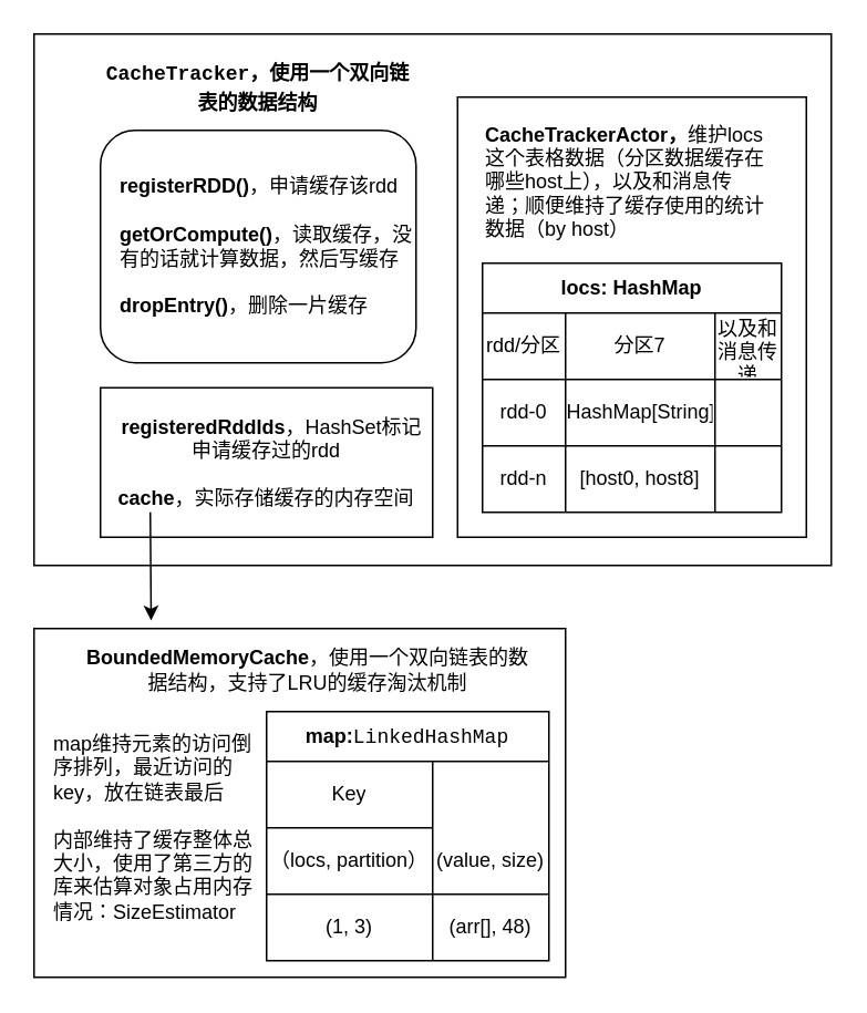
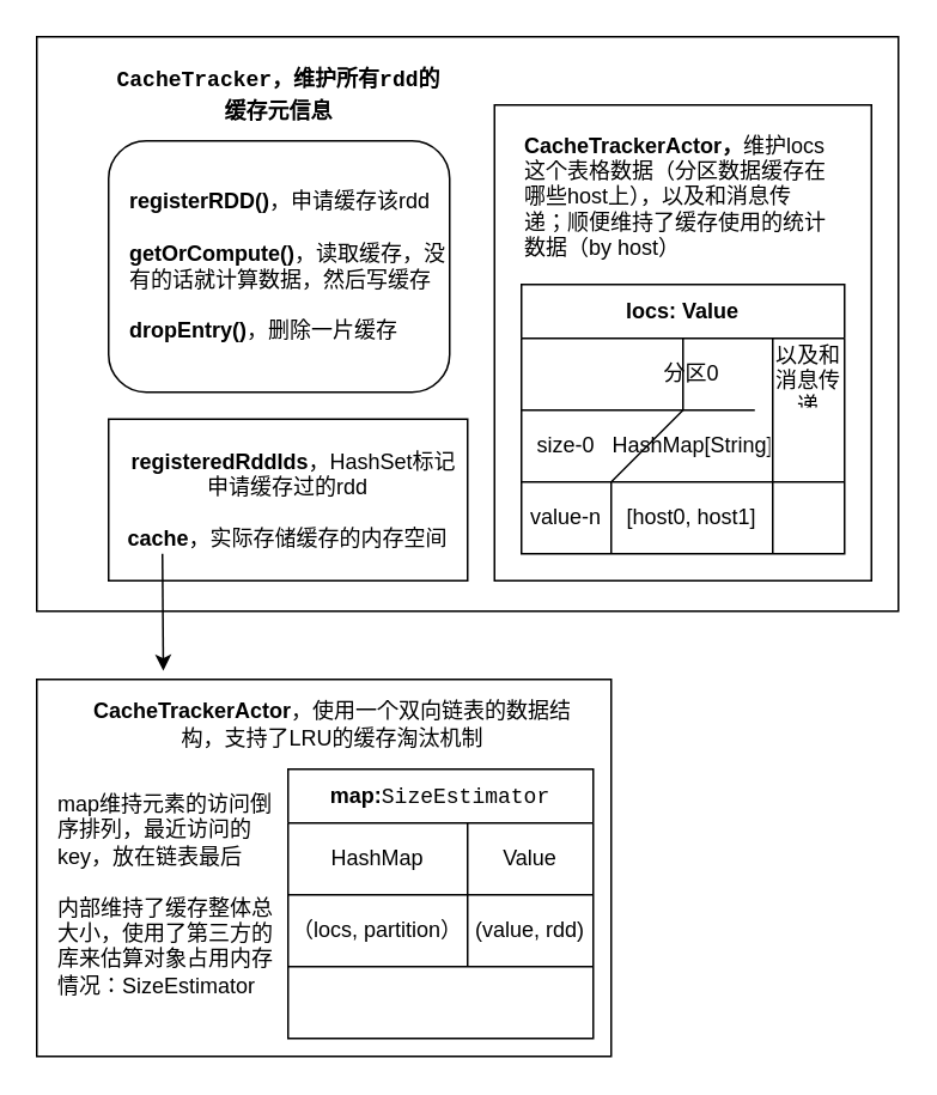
  <mxCell id="0" />
  <mxCell id="1" parent="0" />
  <mxCell id="2" value="" style="rounded=0;whiteSpace=wrap;html=1;" parent="1" vertex="1"><mxGeometry x="20" y="20" width="480" height="320" as="geometry" /></mxCell>
  <mxCell id="3" value="" style="rounded=0;whiteSpace=wrap;html=1;" parent="1" vertex="1"><mxGeometry x="275" y="58" width="210" height="265" as="geometry" /></mxCell>
- <mxCell id="4" value="locs: HashMap" style="shape=table;html=1;whiteSpace=wrap;startSize=30;container=1;collapsible=0;childLayout=tableLayout;fontStyle=1;align=center;" parent="1" vertex="1"><mxGeometry x="290" y="158" width="180" height="150" as="geometry" /></mxCell>
+ <mxCell id="4" value="locs: Value" style="shape=table;html=1;whiteSpace=wrap;startSize=30;container=1;collapsible=0;childLayout=tableLayout;fontStyle=1;align=center;" parent="1" vertex="1"><mxGeometry x="290" y="158" width="180" height="150" as="geometry" /></mxCell>
  <mxCell id="5" value="" style="shape=partialRectangle;html=1;whiteSpace=wrap;collapsible=0;dropTarget=0;pointerEvents=0;fillColor=none;top=0;left=0;bottom=0;right=0;points=[[0,0.5],[1,0.5]];portConstraint=eastwest;" parent="4" vertex="1"><mxGeometry y="30" width="180" height="40" as="geometry" /></mxCell>
- <mxCell id="6" value="rdd/分区" style="shape=partialRectangle;html=1;whiteSpace=wrap;connectable=0;fillColor=none;top=0;left=0;bottom=0;right=0;overflow=hidden;" parent="5" vertex="1"><mxGeometry width="50" height="40" as="geometry" /></mxCell>
- <mxCell id="7" value="分区7" style="shape=partialRectangle;html=1;whiteSpace=wrap;connectable=0;fillColor=none;top=0;left=0;bottom=0;right=0;overflow=hidden;" parent="5" vertex="1"><mxGeometry x="50" width="90" height="40" as="geometry" /></mxCell>
+ <mxCell id="7" value="分区0" style="shape=partialRectangle;html=1;whiteSpace=wrap;connectable=0;fillColor=none;top=0;left=0;bottom=0;right=0;overflow=hidden;" parent="5" vertex="1"><mxGeometry x="50" width="90" height="40" as="geometry" /></mxCell>
  <mxCell id="8" value="以及和消息传递" style="shape=partialRectangle;html=1;whiteSpace=wrap;connectable=0;fillColor=none;top=0;left=0;bottom=0;right=0;overflow=hidden;" parent="5" vertex="1"><mxGeometry x="140" width="40" height="40" as="geometry" /></mxCell>
  <mxCell id="9" value="" style="shape=partialRectangle;html=1;whiteSpace=wrap;collapsible=0;dropTarget=0;pointerEvents=0;fillColor=none;top=0;left=0;bottom=0;right=0;points=[[0,0.5],[1,0.5]];portConstraint=eastwest;" parent="4" vertex="1"><mxGeometry y="70" width="180" height="40" as="geometry" /></mxCell>
- <mxCell id="10" value="rdd-0" style="shape=partialRectangle;html=1;whiteSpace=wrap;connectable=0;fillColor=none;top=0;left=0;bottom=0;right=0;overflow=hidden;" parent="9" vertex="1"><mxGeometry width="50" height="40" as="geometry" /></mxCell>
+ <mxCell id="10" value="size-0" style="shape=partialRectangle;html=1;whiteSpace=wrap;connectable=0;fillColor=none;top=0;left=0;bottom=0;right=0;overflow=hidden;" parent="9" vertex="1"><mxGeometry width="50" height="40" as="geometry" /></mxCell>
  <mxCell id="11" value="HashMap[String]" style="shape=partialRectangle;html=1;whiteSpace=wrap;connectable=0;fillColor=none;top=0;left=0;bottom=0;right=0;overflow=hidden;" parent="9" vertex="1"><mxGeometry x="50" width="90" height="40" as="geometry" /></mxCell>
  <mxCell id="12" value="" style="shape=partialRectangle;html=1;whiteSpace=wrap;connectable=0;fillColor=none;top=0;left=0;bottom=0;right=0;overflow=hidden;" parent="9" vertex="1"><mxGeometry x="140" width="40" height="40" as="geometry" /></mxCell>
  <mxCell id="13" value="" style="shape=partialRectangle;html=1;whiteSpace=wrap;collapsible=0;dropTarget=0;pointerEvents=0;fillColor=none;top=0;left=0;bottom=0;right=0;points=[[0,0.5],[1,0.5]];portConstraint=eastwest;" parent="4" vertex="1"><mxGeometry y="110" width="180" height="40" as="geometry" /></mxCell>
- <mxCell id="14" value="rdd-n" style="shape=partialRectangle;html=1;whiteSpace=wrap;connectable=0;fillColor=none;top=0;left=0;bottom=0;right=0;overflow=hidden;" parent="13" vertex="1"><mxGeometry width="50" height="40" as="geometry" /></mxCell>
- <mxCell id="15" value="[host0, host8]" style="shape=partialRectangle;html=1;whiteSpace=wrap;connectable=0;fillColor=none;top=0;left=0;bottom=0;right=0;overflow=hidden;" parent="13" vertex="1"><mxGeometry x="50" width="90" height="40" as="geometry" /></mxCell>
+ <mxCell id="14" value="value-n" style="shape=partialRectangle;html=1;whiteSpace=wrap;connectable=0;fillColor=none;top=0;left=0;bottom=0;right=0;overflow=hidden;" parent="13" vertex="1"><mxGeometry width="50" height="40" as="geometry" /></mxCell>
+ <mxCell id="15" value="[host0, host1]" style="shape=partialRectangle;html=1;whiteSpace=wrap;connectable=0;fillColor=none;top=0;left=0;bottom=0;right=0;overflow=hidden;" parent="13" vertex="1"><mxGeometry x="50" width="90" height="40" as="geometry" /></mxCell>
  <mxCell id="16" value="" style="shape=partialRectangle;html=1;whiteSpace=wrap;connectable=0;fillColor=none;top=0;left=0;bottom=0;right=0;overflow=hidden;" parent="13" vertex="1"><mxGeometry x="140" width="40" height="40" as="geometry" /></mxCell>
  <mxCell id="17" value="&lt;b&gt;CacheTrackerActor，&lt;/b&gt;维护locs这个表格数据（分区数据缓存在哪些host上），以及和消息传递；顺便维持了缓存使用的统计数据（by host）" style="text;html=1;strokeColor=none;fillColor=none;align=left;verticalAlign=middle;whiteSpace=wrap;rounded=0;" parent="1" vertex="1"><mxGeometry x="290" y="59" width="170" height="100" as="geometry" /></mxCell>
  <mxCell id="18" value="&lt;b&gt;&amp;nbsp; registeredRddIds&lt;/b&gt;，HashSet标记申请缓存过的rdd&lt;br&gt;&lt;br&gt;&lt;b&gt;cache&lt;/b&gt;，实际存储缓存的内存空间" style="rounded=0;whiteSpace=wrap;html=1;align=center;" parent="1" vertex="1"><mxGeometry x="60" y="233" width="200" height="90" as="geometry" /></mxCell>
  <mxCell id="19" value="" style="rounded=1;whiteSpace=wrap;html=1;align=center;" parent="1" vertex="1"><mxGeometry x="60" y="78" width="190" height="140" as="geometry" /></mxCell>
  <mxCell id="20" value="&lt;b&gt;registerRDD()&lt;/b&gt;，申请缓存该rdd&lt;br&gt;&lt;br&gt;&lt;b&gt;getOrCompute()&lt;/b&gt;，读取缓存，没有的话就计算数据，然后写缓存&lt;br&gt;&lt;b&gt;&lt;br&gt;dropEntry()&lt;/b&gt;，删除一片缓存" style="text;html=1;strokeColor=none;fillColor=none;align=left;verticalAlign=middle;whiteSpace=wrap;rounded=0;" parent="1" vertex="1"><mxGeometry x="70" y="83" width="180" height="130" as="geometry" /></mxCell>
- <mxCell id="21" value="&lt;div style=&quot;font-family: &amp;#34;menlo&amp;#34; , &amp;#34;monaco&amp;#34; , &amp;#34;courier new&amp;#34; , monospace ; line-height: 18px&quot;&gt;&lt;b&gt;CacheTracker，使用一个双向链表的数据结构&lt;/b&gt;&lt;/div&gt;" style="text;html=1;strokeColor=none;fillColor=none;align=center;verticalAlign=middle;whiteSpace=wrap;rounded=0;" parent="1" vertex="1"><mxGeometry x="60" y="28" width="190" height="50" as="geometry" /></mxCell>
+ <mxCell id="21" value="&lt;div style=&quot;font-family: &amp;#34;menlo&amp;#34; , &amp;#34;monaco&amp;#34; , &amp;#34;courier new&amp;#34; , monospace ; line-height: 18px&quot;&gt;&lt;b&gt;CacheTracker，维护所有rdd的缓存元信息&lt;/b&gt;&lt;/div&gt;" style="text;html=1;strokeColor=none;fillColor=none;align=center;verticalAlign=middle;whiteSpace=wrap;rounded=0;" parent="1" vertex="1"><mxGeometry x="60" y="28" width="190" height="50" as="geometry" /></mxCell>
  <mxCell id="22" value="" style="rounded=0;whiteSpace=wrap;html=1;" vertex="1" parent="1"><mxGeometry x="20" y="378" width="320" height="210" as="geometry" /></mxCell>
- <mxCell id="23" value="map:&lt;span style=&quot;font-family: &amp;#34;menlo&amp;#34; , &amp;#34;monaco&amp;#34; , &amp;#34;courier new&amp;#34; , monospace ; font-weight: normal&quot;&gt;LinkedHashMap&lt;/span&gt;" style="shape=table;html=1;whiteSpace=wrap;startSize=30;container=1;collapsible=0;childLayout=tableLayout;fontStyle=1;align=center;" vertex="1" parent="1"><mxGeometry x="160" y="428" width="170" height="150" as="geometry" /></mxCell>
+ <mxCell id="23" value="map:&lt;span style=&quot;font-family: &amp;#34;menlo&amp;#34; , &amp;#34;monaco&amp;#34; , &amp;#34;courier new&amp;#34; , monospace ; font-weight: normal&quot;&gt;SizeEstimator&lt;/span&gt;" style="shape=table;html=1;whiteSpace=wrap;startSize=30;container=1;collapsible=0;childLayout=tableLayout;fontStyle=1;align=center;" vertex="1" parent="1"><mxGeometry x="160" y="428" width="170" height="150" as="geometry" /></mxCell>
  <mxCell id="24" value="" style="shape=partialRectangle;html=1;whiteSpace=wrap;collapsible=0;dropTarget=0;pointerEvents=0;fillColor=none;top=0;left=0;bottom=0;right=0;points=[[0,0.5],[1,0.5]];portConstraint=eastwest;" vertex="1" parent="23"><mxGeometry y="30" width="170" height="40" as="geometry" /></mxCell>
- <mxCell id="25" value="Key" style="shape=partialRectangle;html=1;whiteSpace=wrap;connectable=0;fillColor=none;top=0;left=0;bottom=0;right=0;overflow=hidden;" vertex="1" parent="24"><mxGeometry width="100" height="40" as="geometry" /></mxCell>
+ <mxCell id="25" value="HashMap" style="shape=partialRectangle;html=1;whiteSpace=wrap;connectable=0;fillColor=none;top=0;left=0;bottom=0;right=0;overflow=hidden;" vertex="1" parent="24"><mxGeometry width="100" height="40" as="geometry" /></mxCell>
+ <mxCell id="26" value="Value" style="shape=partialRectangle;html=1;whiteSpace=wrap;connectable=0;fillColor=none;top=0;left=0;bottom=0;right=0;overflow=hidden;" vertex="1" parent="24"><mxGeometry x="100" width="70" height="40" as="geometry" /></mxCell>
  <mxCell id="27" value="" style="shape=partialRectangle;html=1;whiteSpace=wrap;collapsible=0;dropTarget=0;pointerEvents=0;fillColor=none;top=0;left=0;bottom=0;right=0;points=[[0,0.5],[1,0.5]];portConstraint=eastwest;" vertex="1" parent="23"><mxGeometry y="70" width="170" height="40" as="geometry" /></mxCell>
  <mxCell id="28" value="&lt;span&gt;（locs, partition）&lt;/span&gt;" style="shape=partialRectangle;html=1;whiteSpace=wrap;connectable=0;fillColor=none;top=0;left=0;bottom=0;right=0;overflow=hidden;" vertex="1" parent="27"><mxGeometry width="100" height="40" as="geometry" /></mxCell>
- <mxCell id="29" value="&lt;span&gt;(value, size)&lt;/span&gt;" style="shape=partialRectangle;html=1;whiteSpace=wrap;connectable=0;fillColor=none;top=0;left=0;bottom=0;right=0;overflow=hidden;" vertex="1" parent="27"><mxGeometry x="100" width="70" height="40" as="geometry" /></mxCell>
+ <mxCell id="29" value="&lt;span&gt;(value, rdd)&lt;/span&gt;" style="shape=partialRectangle;html=1;whiteSpace=wrap;connectable=0;fillColor=none;top=0;left=0;bottom=0;right=0;overflow=hidden;" vertex="1" parent="27"><mxGeometry x="100" width="70" height="40" as="geometry" /></mxCell>
  <mxCell id="30" value="" style="shape=partialRectangle;html=1;whiteSpace=wrap;collapsible=0;dropTarget=0;pointerEvents=0;fillColor=none;top=0;left=0;bottom=0;right=0;points=[[0,0.5],[1,0.5]];portConstraint=eastwest;" vertex="1" parent="23"><mxGeometry y="110" width="170" height="40" as="geometry" /></mxCell>
- <mxCell id="31" value="(1, 3)" style="shape=partialRectangle;html=1;whiteSpace=wrap;connectable=0;fillColor=none;top=0;left=0;bottom=0;right=0;overflow=hidden;" vertex="1" parent="30"><mxGeometry width="100" height="40" as="geometry" /></mxCell>
- <mxCell id="32" value="(arr[], 48)" style="shape=partialRectangle;html=1;whiteSpace=wrap;connectable=0;fillColor=none;top=0;left=0;bottom=0;right=0;overflow=hidden;" vertex="1" parent="30"><mxGeometry x="100" width="70" height="40" as="geometry" /></mxCell>
- <mxCell id="33" value="&lt;b&gt;BoundedMemoryCache&lt;/b&gt;，使用一个双向链表的数据结构，支持了LRU的缓存淘汰机制" style="text;html=1;strokeColor=none;fillColor=none;align=center;verticalAlign=middle;whiteSpace=wrap;rounded=0;" vertex="1" parent="1"><mxGeometry x="50" y="378" width="270" height="50" as="geometry" /></mxCell>
+ <mxCell id="33" value="&lt;b&gt;CacheTrackerActor&lt;/b&gt;，使用一个双向链表的数据结构，支持了LRU的缓存淘汰机制" style="text;html=1;strokeColor=none;fillColor=none;align=center;verticalAlign=middle;whiteSpace=wrap;rounded=0;" vertex="1" parent="1"><mxGeometry x="50" y="378" width="270" height="50" as="geometry" /></mxCell>
  <mxCell id="34" value="map维持元素的访问倒序排列，最近访问的key，放在链表最后&lt;br&gt;&lt;br&gt;内部维持了缓存整体总大小，使用了第三方的库来估算对象占用内存情况：SizeEstimator" style="text;html=1;strokeColor=none;fillColor=none;align=left;verticalAlign=middle;whiteSpace=wrap;rounded=0;" vertex="1" parent="1"><mxGeometry x="30" y="438" width="130" height="120" as="geometry" /></mxCell>
  <mxCell id="35" value="" style="endArrow=classic;html=1;entryX=0.15;entryY=-0.097;entryDx=0;entryDy=0;entryPerimeter=0;" edge="1" parent="1" target="33"><mxGeometry width="50" height="50" relative="1" as="geometry"><mxPoint x="90" y="308" as="sourcePoint" /><mxPoint x="250" y="278" as="targetPoint" /></mxGeometry></mxCell>
